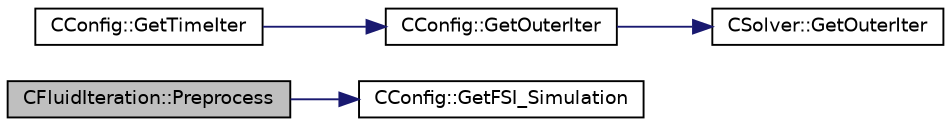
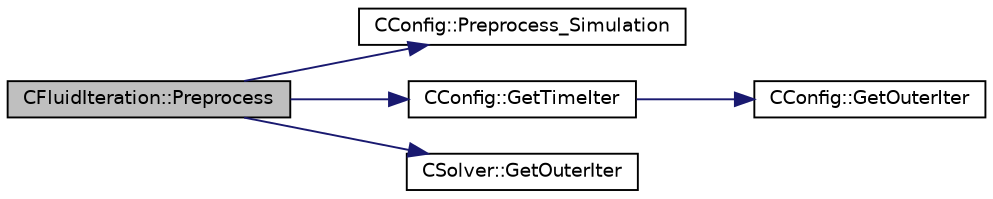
  digraph {
    rankdir=LR
    node [color=black fillcolor=white fontname=Helvetica fontsize=10 shape=record style=filled]
    edge [color=midnightblue fontname=Helvetica fontsize=10 labelfontname=Helvetica labelfontsize=10 style=solid]
    n1 [fillcolor=grey75 fontcolor=black height=0.2 label="CFluidIteration::Preprocess" width=0.4]
-   n2 [height=0.2 label="CConfig::GetFSI_Simulation" width=0.4]
+   n2 [height=0.2 label="CConfig::Preprocess_Simulation" width=0.4]
    n3 [height=0.2 label="CConfig::GetTimeIter" width=0.4]
    n4 [height=0.2 label="CSolver::GetOuterIter" width=0.4]
    n5 [height=0.2 label="CConfig::GetOuterIter" width=0.4]
    n1 -> n2
-   n5 -> n4
+   n1 -> n3
+   n1 -> n4
    n3 -> n5
  }
